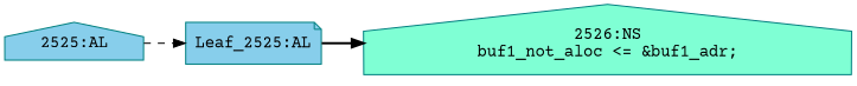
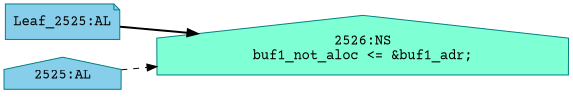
  strict digraph {
    fontname="Courier Prime"
    rankdir=LR
    node [color=teal fillcolor=skyblue fontname="Courier Prime" shape=house style=filled]
    edge [cond="[]" fontname="Courier Prime" lineno=None]
    n1 [def_var="['buf1_not_aloc']" label="Leaf_2525:AL" shape=note]
    n2 [ast="<pyverilog.vparser.ast.NonblockingSubstitution object at 0x7f13b559bb10>" fillcolor=aquamarine label="2526:NS\nbuf1_not_aloc <= &buf1_adr;" statements="[<pyverilog.vparser.ast.NonblockingSubstitution object at 0x7f13b559bb10>]" typ=NonblockingSubstitution]
    n3 [ast="<pyverilog.vparser.ast.Always object at 0x7f13b559ba10>" clk_sens=True label="2525:AL" sens="['clk']" statements="[]" typ=Always use_var="['buf1_adr']"]
    n1 -> n2 [style=bold]
-   n3 -> n1 [style=dashed]
+   n3 -> n2 [style=dashed]
  }
